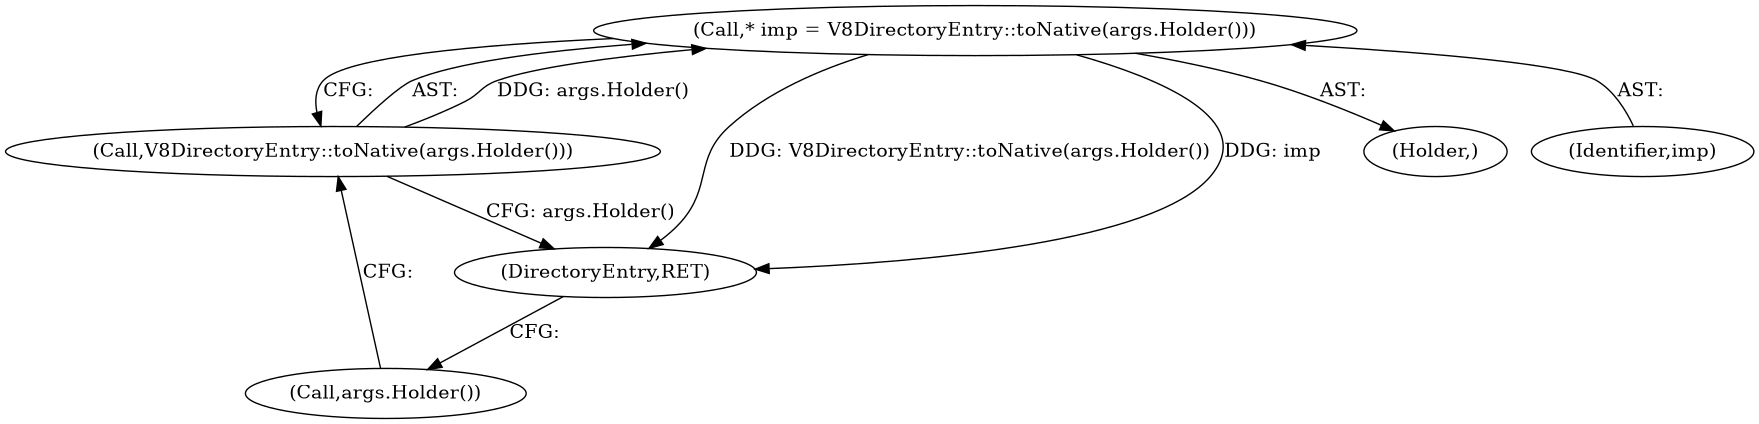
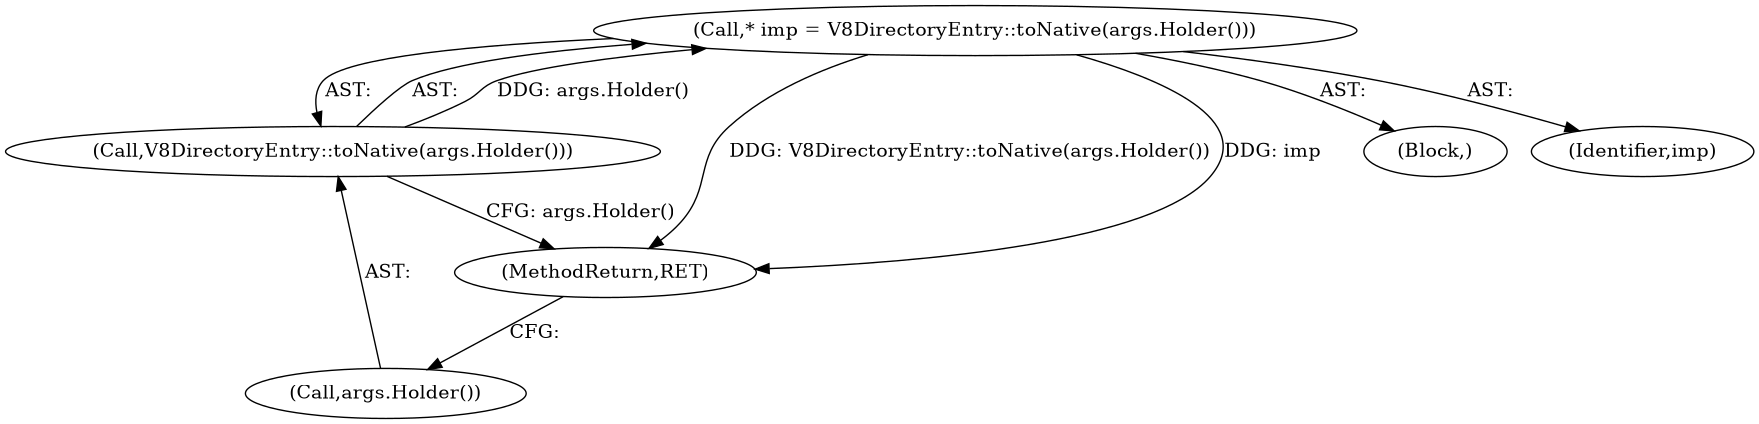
  digraph {
    n1 [label="(Call,* imp = V8DirectoryEntry::toNative(args.Holder()))"]
    n2 [label="(Call,V8DirectoryEntry::toNative(args.Holder()))"]
-   n3 [label="(DirectoryEntry,RET)"]
-   n4 [label="(Holder,)"]
+   n3 [label="(MethodReturn,RET)"]
+   n4 [label="(Block,)"]
    n5 [label="(Call,args.Holder())"]
    n6 [label="(Identifier,imp)"]
-   n1 -> n2 [label="CFG: "]
+   n1 -> n2 [label="AST: "]
    n1 -> n3 [label="DDG: V8DirectoryEntry::toNative(args.Holder())"]
    n1 -> n3 [label="DDG: imp"]
    n1 -> n4 [label="AST: "]
    n2 -> n1 [label="AST: "]
    n2 -> n1 [label="DDG: args.Holder()"]
    n2 -> n3 [label="CFG: args.Holder()"]
    n3 -> n5 [label="CFG: "]
-   n5 -> n2 [label="CFG: "]
-   n6 -> n1 [label="AST: "]
+   n5 -> n2 [label="AST: "]
+   n1 -> n6 [label="AST: "]
  }
